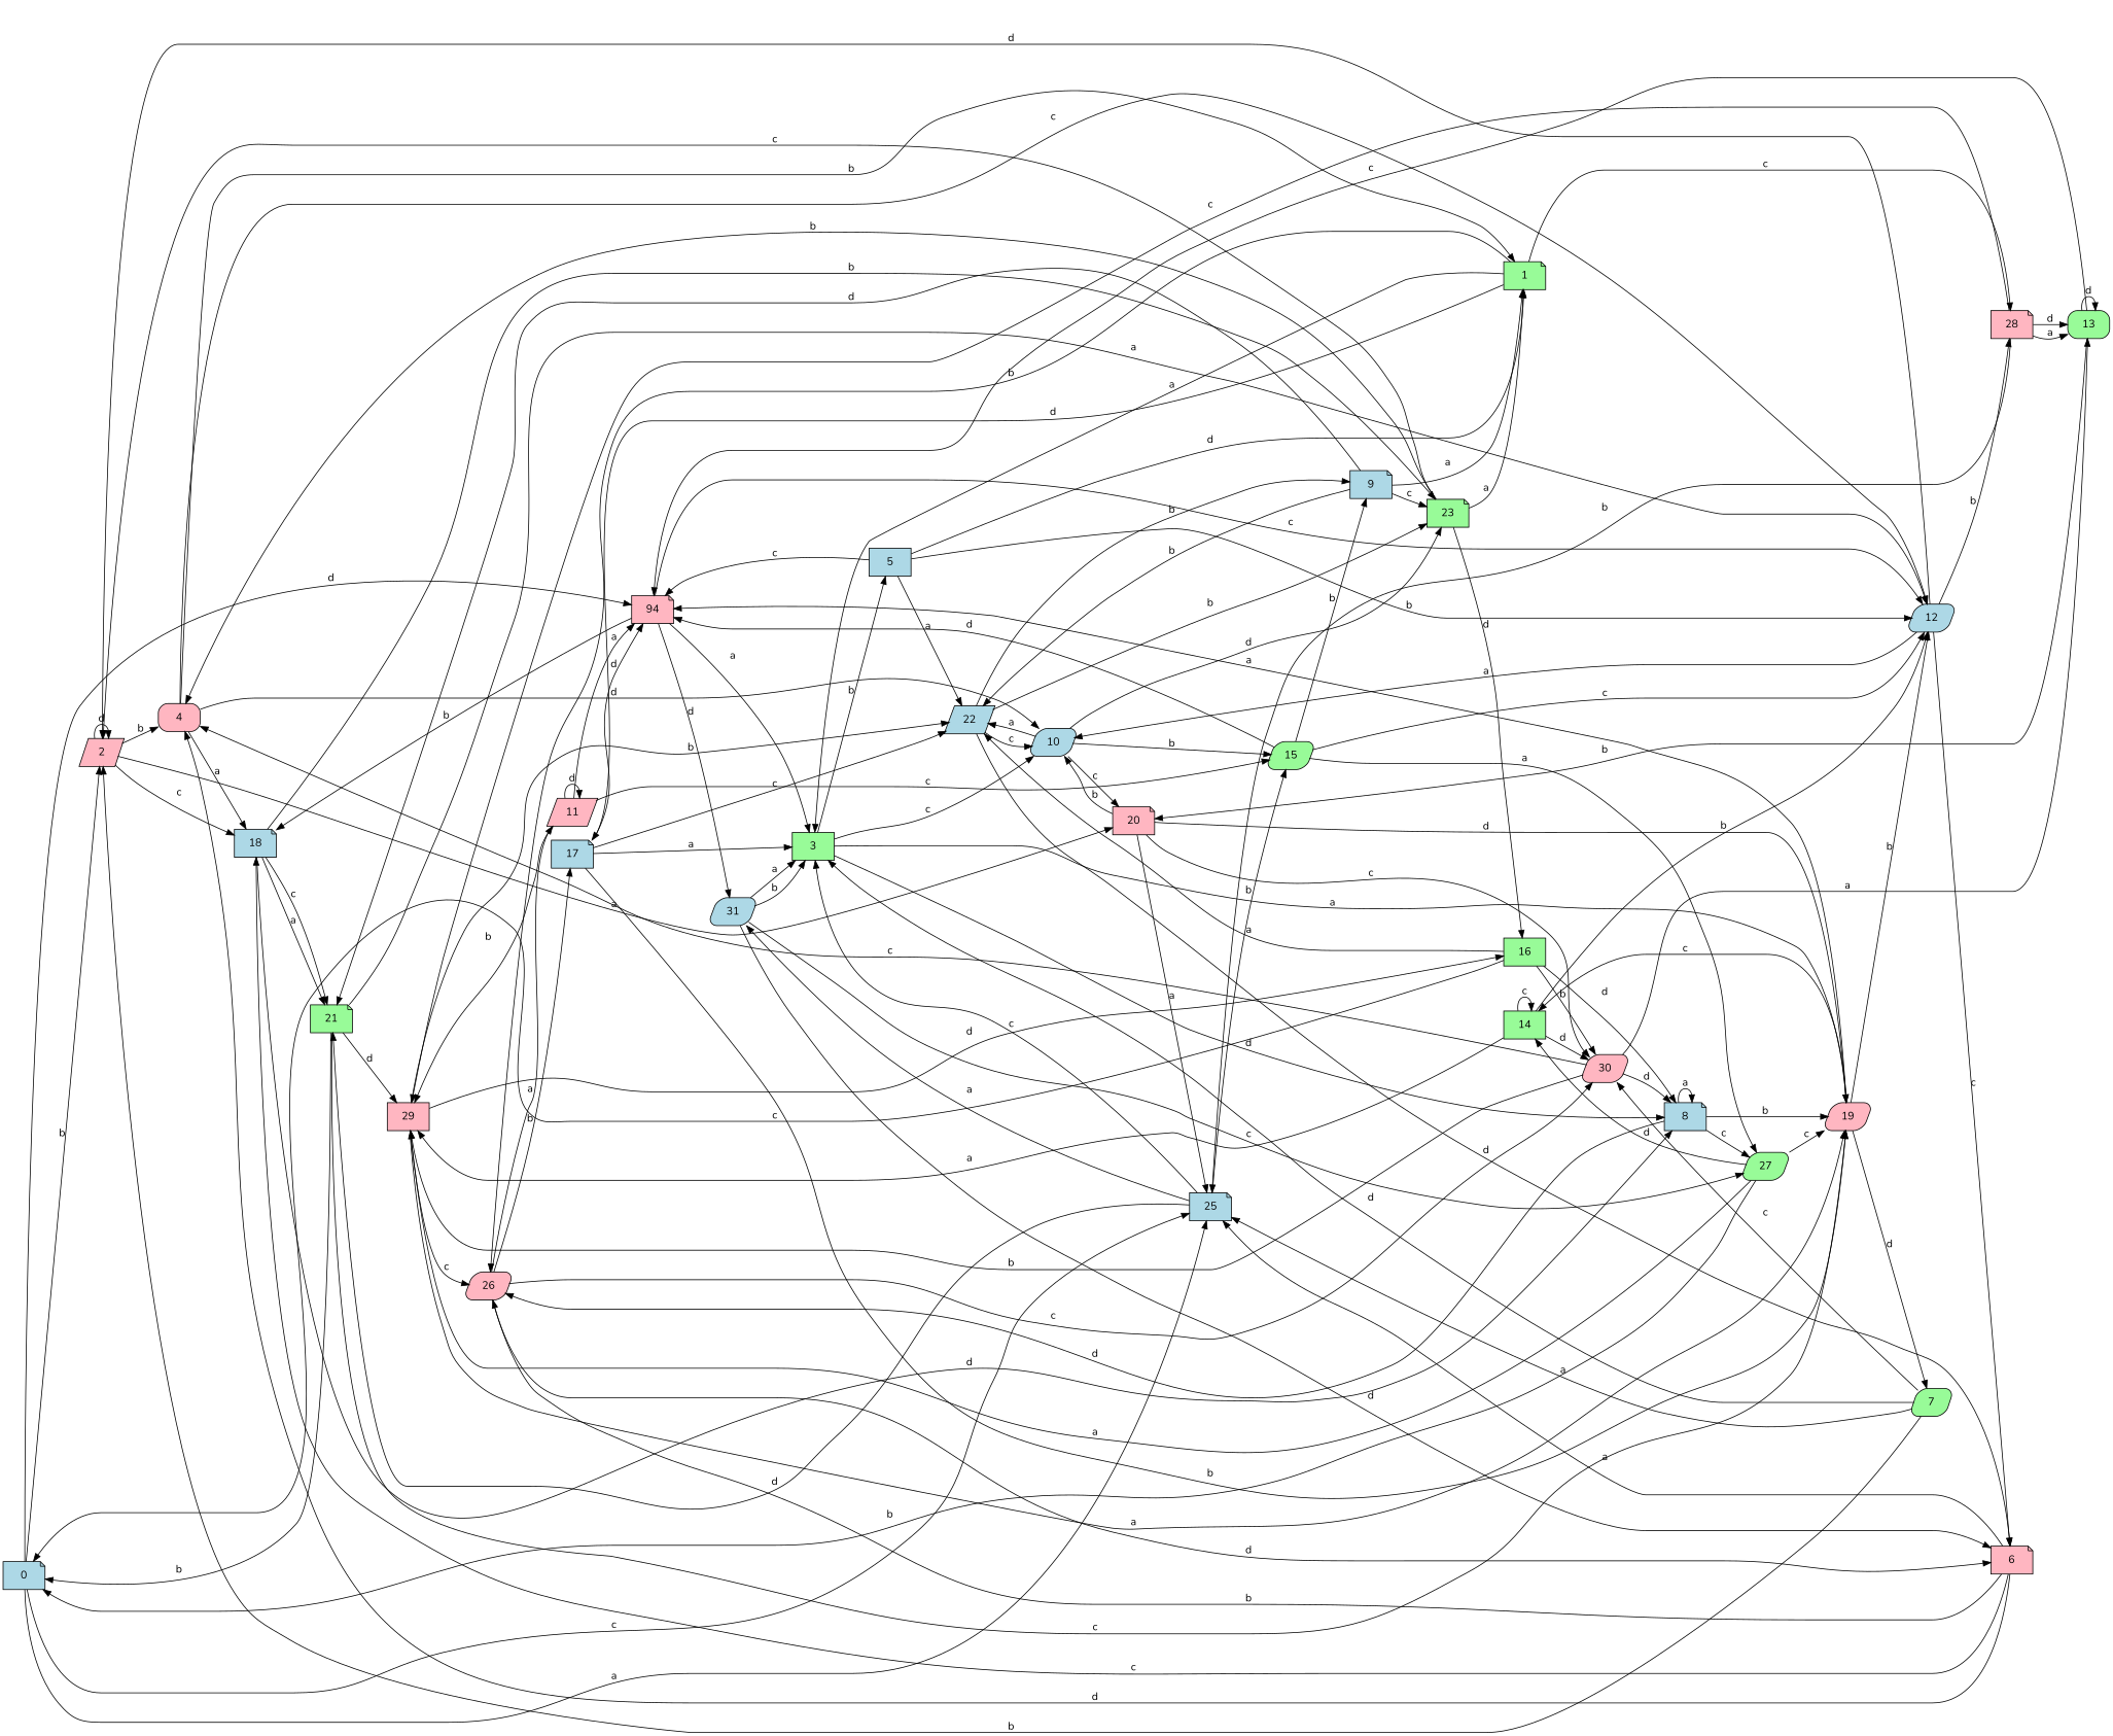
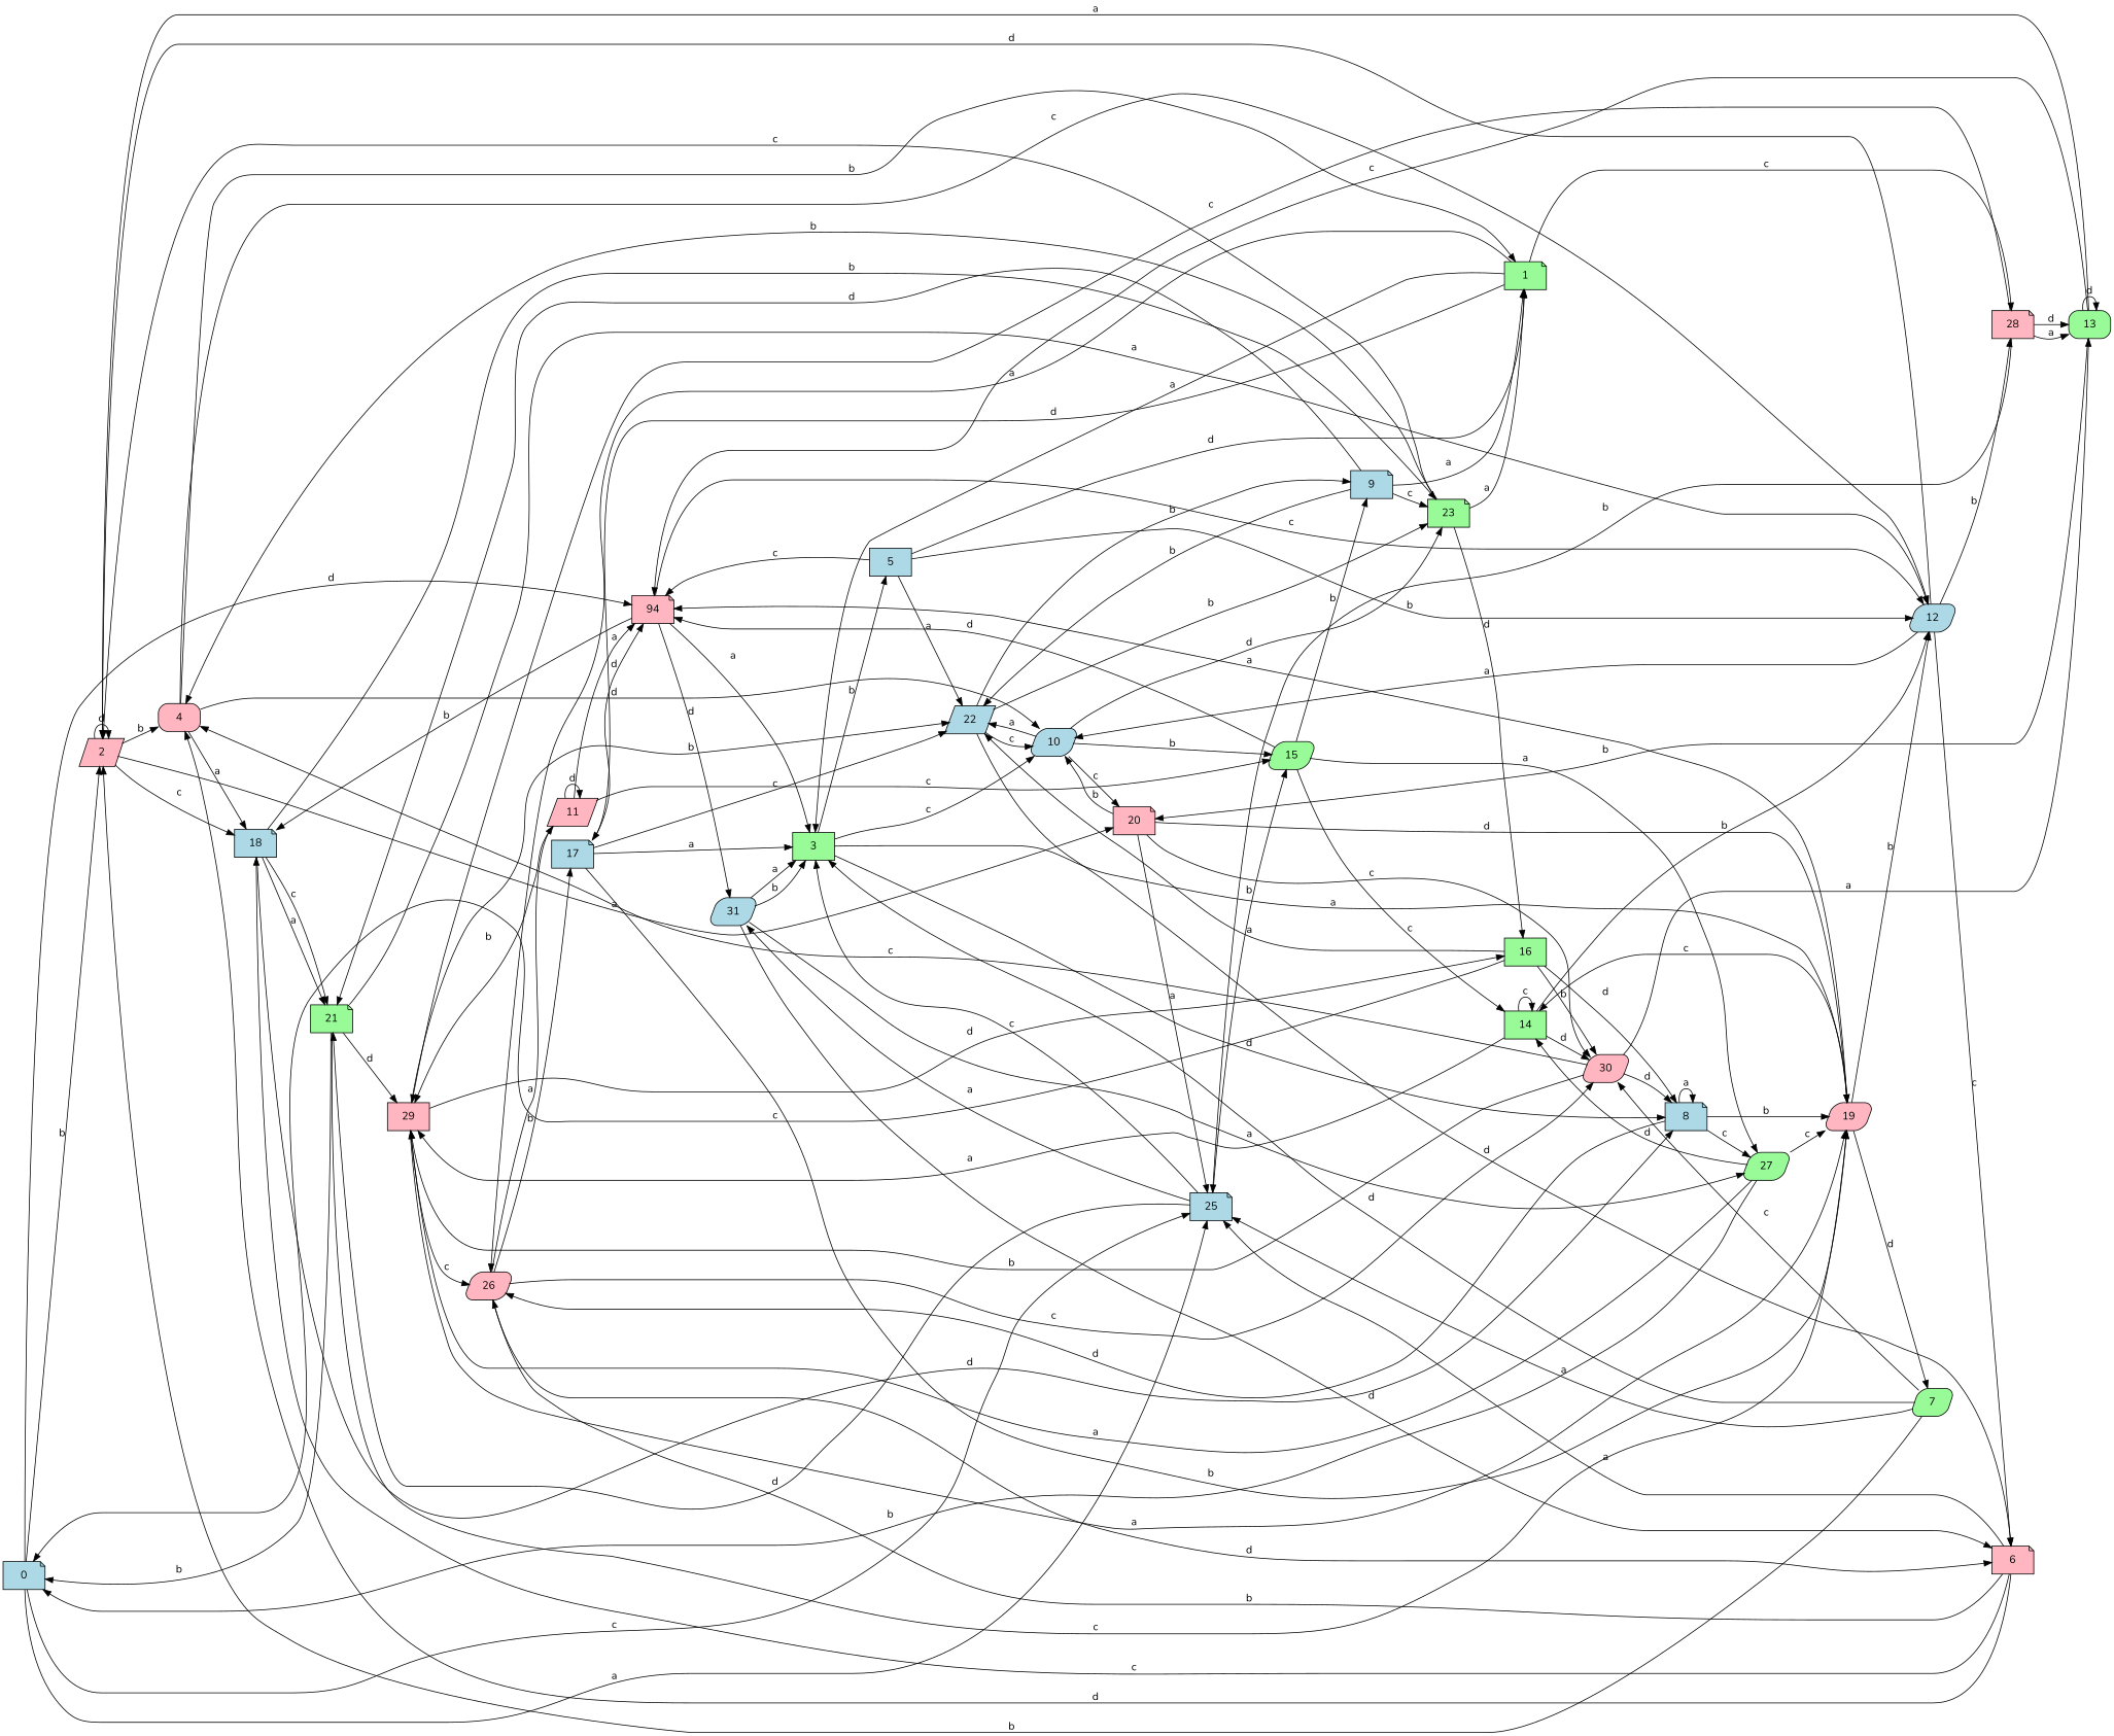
  digraph {
    fontname=Nunito
    rankdir=LR
    node [color=black fillcolor=lightblue fontname=Nunito shape=note style="rounded,filled"]
    edge [fontname=Nunito]
    n1 [label=0]
    n2 [fillcolor=lightpink label=2 shape=parallelogram style=filled]
    n3 [fillcolor=lightpink label=94]
    n4 [label=25]
    n5 [fillcolor=lightpink label=4 shape=box]
    n6 [label=18 style=filled]
    n7 [fillcolor=lightpink label=20 style=filled]
    n8 [fillcolor=palegreen label=3 shape=box style=filled]
    n9 [label=12 shape=parallelogram]
    n10 [label=31 shape=parallelogram]
    n11 [fillcolor=palegreen label=21]
    n12 [fillcolor=palegreen label=15 shape=parallelogram]
    n13 [fillcolor=palegreen label=1 style=filled]
    n14 [label=17 style=filled]
    n15 [fillcolor=lightpink label=26 shape=parallelogram]
    n16 [fillcolor=lightpink label=28]
    n17 [label=5 shape=box style=filled]
    n18 [label=8]
    n19 [label=10 shape=parallelogram]
    n20 [fillcolor=lightpink label=19 shape=parallelogram]
    n21 [label=22 shape=parallelogram style=filled]
    n22 [fillcolor=lightpink label=6 style=filled]
    n23 [fillcolor=lightpink label=30 shape=parallelogram]
    n24 [fillcolor=lightpink label=11 shape=parallelogram style=filled]
    n25 [fillcolor=lightpink label=29 shape=box style=filled]
    n26 [fillcolor=palegreen label=13 shape=box]
    n27 [fillcolor=palegreen label=23 style=filled]
    n28 [fillcolor=palegreen label=27 shape=parallelogram]
    n29 [fillcolor=palegreen label=16 shape=box style=filled]
    n30 [label=9 style=filled]
    n31 [fillcolor=palegreen label=7 shape=parallelogram]
    n32 [fillcolor=palegreen label=14 shape=box style=filled]
    n1 -> n2 [label=b]
    n1 -> n3 [label=d]
    n1 -> n4 [label=a]
    n1 -> n4 [label=c]
    n2 -> n2 [label=d]
    n2 -> n5 [label=b]
    n2 -> n6 [label=c]
    n2 -> n7 [label=a]
    n3 -> n6 [label=b]
    n3 -> n8 [label=a]
    n3 -> n9 [label=c]
    n3 -> n10 [label=d]
    n4 -> n8 [label=c]
    n4 -> n10 [label=a]
    n4 -> n11 [label=d]
    n4 -> n12 [label=b]
    n5 -> n6 [label=a]
    n5 -> n9 [label=c]
    n5 -> n13 [label=b]
    n5 -> n19 [label=d]
    n6 -> n11 [label=a]
    n6 -> n11 [label=c]
    n6 -> n18 [label=d]
    n6 -> n27 [label=b]
    n7 -> n4 [label=a]
    n7 -> n19 [label=b]
    n7 -> n20 [label=d]
    n7 -> n23 [label=c]
    n8 -> n17 [label=b]
    n8 -> n18 [label=d]
    n8 -> n19 [label=c]
    n8 -> n20 [label=a]
    n9 -> n2 [label=d]
    n9 -> n16 [label=b]
    n9 -> n19 [label=a]
    n9 -> n22 [label=c]
    n10 -> n8 [label=a]
    n10 -> n8 [label=b]
    n10 -> n22 [label=d]
-   n10 -> n28 [label=c]
+   n10 -> n28 [label=a]
    n11 -> n1 [label=b]
    n11 -> n9 [label=a]
    n11 -> n20 [label=c]
    n11 -> n25 [label=d]
    n12 -> n3 [label=d]
-   n12 -> n9 [label=c]
+   n12 -> n32 [label=c]
    n12 -> n28 [label=a]
    n12 -> n30 [label=b]
    n13 -> n8 [label=a]
    n13 -> n14 [label=d]
-   n13 -> n15 [label=b]
+   n13 -> n15 [label=a]
    n13 -> n16 [label=c]
    n14 -> n3 [label=d]
    n14 -> n8 [label=a]
    n14 -> n20 [label=b]
    n14 -> n21 [label=c]
    n15 -> n14 [label=b]
    n15 -> n22 [label=d]
    n15 -> n23 [label=c]
    n15 -> n24 [label=a]
    n16 -> n4 [label=b]
    n16 -> n25 [label=c]
    n16 -> n26 [label=a]
    n16 -> n26 [label=d]
    n17 -> n3 [label=c]
    n17 -> n9 [label=b]
    n17 -> n13 [label=d]
    n17 -> n21 [label=a]
    n18 -> n15 [label=d]
    n18 -> n18 [label=a]
    n18 -> n20 [label=b]
    n18 -> n28 [label=c]
    n19 -> n7 [label=c]
    n19 -> n12 [label=b]
    n19 -> n21 [label=a]
    n19 -> n27 [label=d]
    n20 -> n3 [label=a]
    n20 -> n9 [label=b]
    n20 -> n31 [label=d]
    n20 -> n32 [label=c]
    n21 -> n19 [label=c]
    n21 -> n22 [label=d]
    n21 -> n27 [label=b]
    n21 -> n30 [label=b]
    n22 -> n4 [label=a]
    n22 -> n5 [label=d]
    n22 -> n6 [label=c]
    n22 -> n15 [label=b]
    n23 -> n5 [label=c]
    n23 -> n18 [label=d]
    n23 -> n25 [label=b]
    n23 -> n26 [label=a]
    n24 -> n3 [label=a]
    n24 -> n12 [label=c]
    n24 -> n24 [label=d]
    n24 -> n25 [label=b]
    n25 -> n15 [label=c]
    n25 -> n20 [label=a]
    n25 -> n21 [label=b]
    n25 -> n29 [label=d]
+   n26 -> n2 [label=a]
    n26 -> n3 [label=c]
    n26 -> n7 [label=b]
    n26 -> n26 [label=d]
    n27 -> n2 [label=c]
    n27 -> n5 [label=b]
    n27 -> n13 [label=a]
    n27 -> n29 [label=d]
    n28 -> n1 [label=b]
    n28 -> n20 [label=c]
    n28 -> n25 [label=a]
    n28 -> n32 [label=d]
    n29 -> n1 [label=c]
    n29 -> n18 [label=d]
    n29 -> n21 [label=a]
    n29 -> n23 [label=b]
    n30 -> n11 [label=d]
    n30 -> n13 [label=a]
    n30 -> n21 [label=b]
    n30 -> n27 [label=c]
    n31 -> n2 [label=b]
    n31 -> n4 [label=a]
    n31 -> n8 [label=d]
    n31 -> n23 [label=c]
    n32 -> n9 [label=b]
    n32 -> n23 [label=d]
    n32 -> n25 [label=a]
    n32 -> n32 [label=c]
  }
